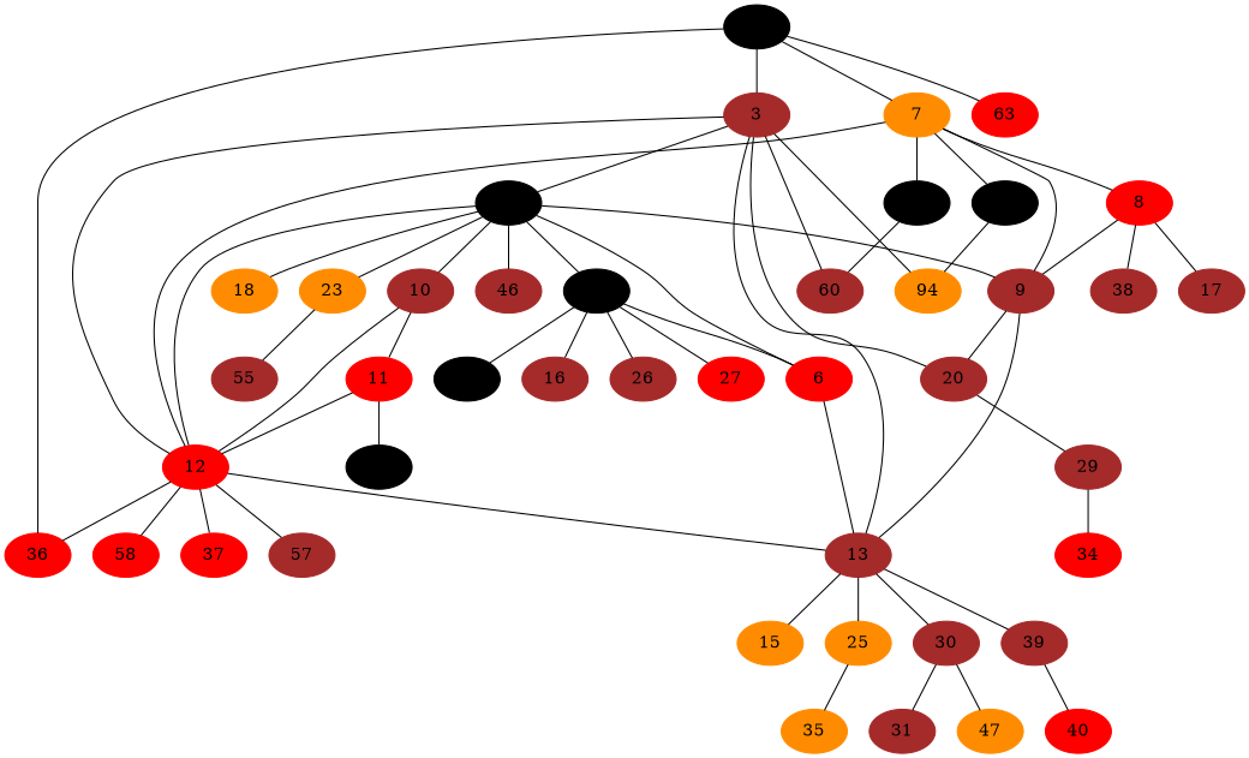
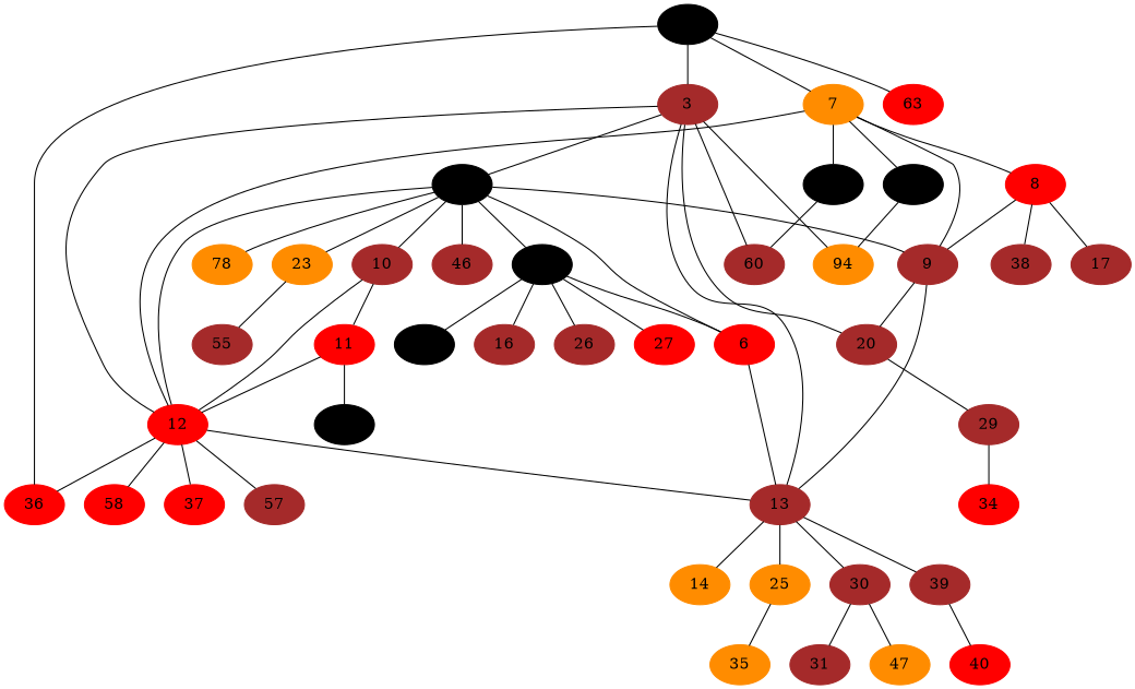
  graph {
    node [color=brown style=filled]
    1 [color=black super="+2"]
    3 [super="+21"]
    7 [color=darkorange super="+24"]
    36 [color=red]
    63 [color=red]
    4 [color=black super="+48"]
    12 [color=red super="+44"]
    13 [super="+14"]
    20
    n10 [color=darkorange label=94]
    60 [super="+62"]
    9
    8 [color=red super="+50"]
    19 [color=black super="+56"]
    33 [color=black super="+45"]
    5 [color=black super="+49"]
    6 [color=red]
    10 [super="+42"]
-   18 [color=darkorange]
+   18 [color=darkorange label=78]
    23 [color=darkorange super="+52"]
    46
    37 [color=red super="+51"]
    57
    58 [color=red]
-   15 [color=darkorange]
+   15 [color=darkorange label=14]
    25 [color=darkorange]
    30 [super="+43"]
    39
    29 [super="+59"]
    16
    26
    27 [color=red]
    28 [color=black super="+61"]
    11 [color=red]
    55
    17
    38 [super="+41"]
    35 [color=darkorange]
    22 [color=black super="+53"]
    31 [super="+32"]
    47 [color=darkorange]
    40 [color=red]
    34 [color=red]
    1 -- 3 [weight=2]
    1 -- 7
    1 -- 36
    1 -- 63
    3 -- 4
    3 -- 12
    3 -- 13
    3 -- 20
    3 -- n10
    3 -- 60
    7 -- 12
    7 -- 9
    7 -- 8
    7 -- 19
    7 -- 33
    4 -- 12
    4 -- 9
    4 -- 5
    4 -- 6
    4 -- 10
    4 -- 18
    4 -- 23
    4 -- 46
    12 -- 36
    12 -- 13
    12 -- 37
    12 -- 57
    12 -- 58
    13 -- 15 [weight=2]
    13 -- 25
    13 -- 30
    13 -- 39
    20 -- 29
    9 -- 13
    9 -- 20
    8 -- 9
    8 -- 17
    8 -- 38
    19 -- 60
    33 -- n10
    5 -- 6
    5 -- 16
    5 -- 26
    5 -- 27
    5 -- 28
    6 -- 13
    10 -- 12
    10 -- 11
    23 -- 55
    25 -- 35
    30 -- 31
    30 -- 47
    39 -- 40
    29 -- 34
    11 -- 12
    11 -- 22
  }
